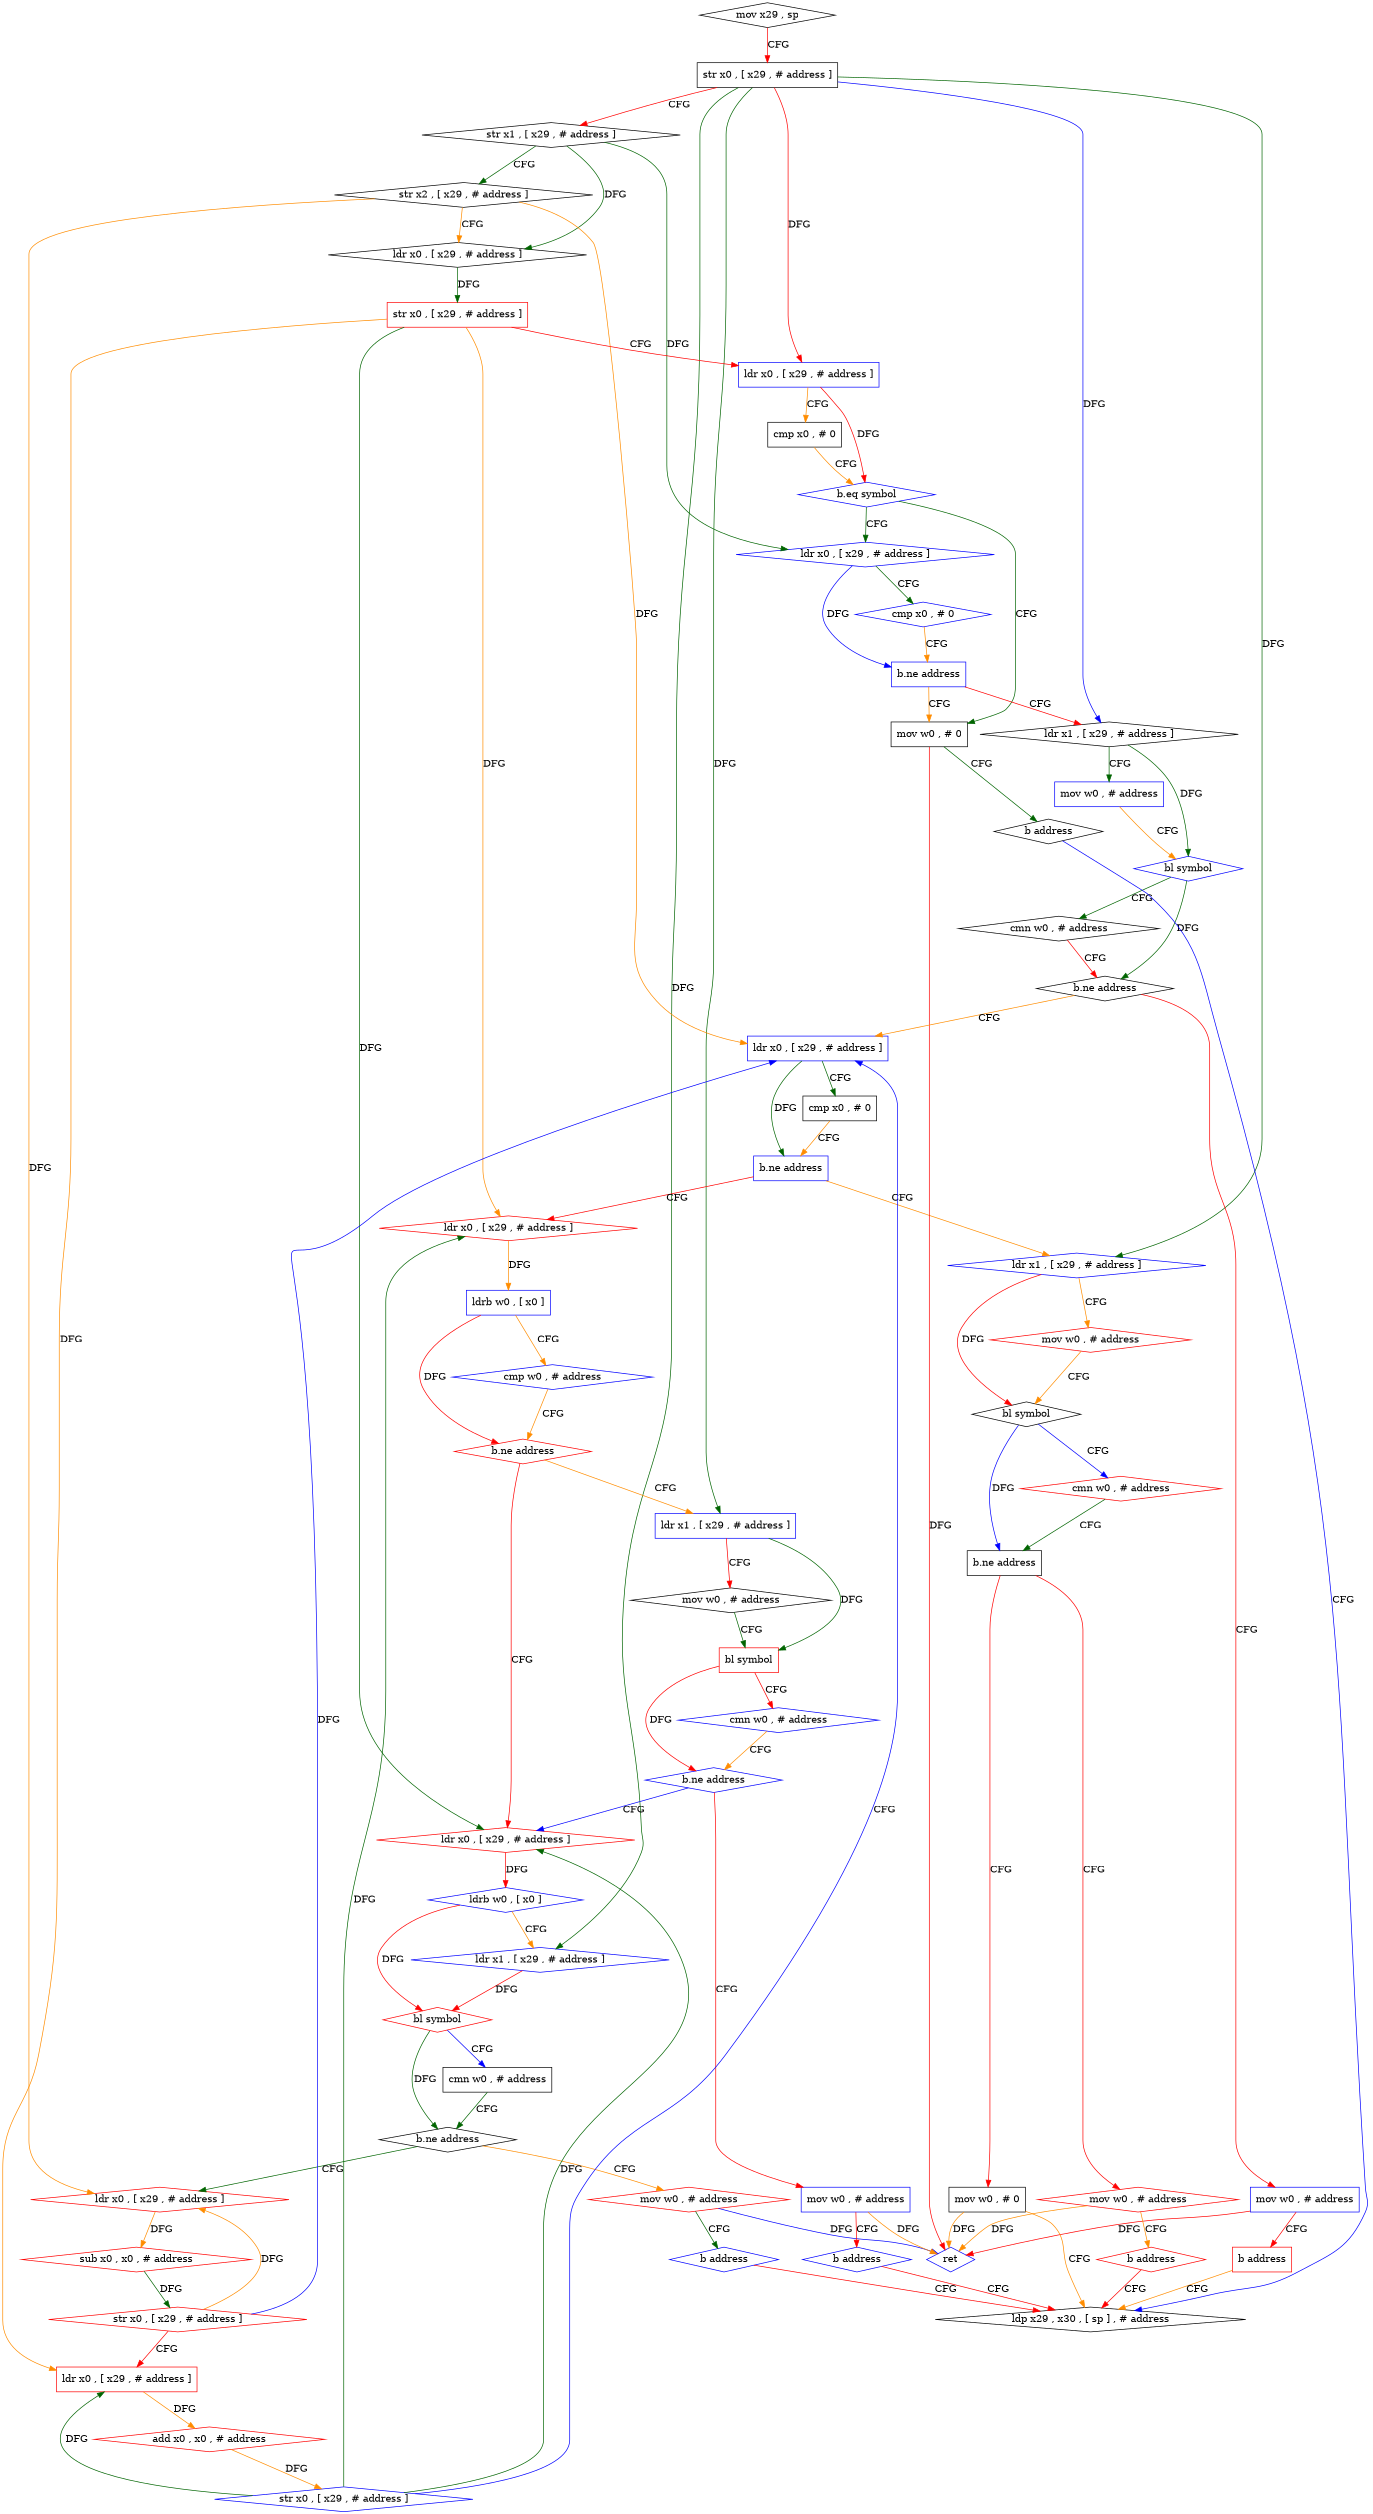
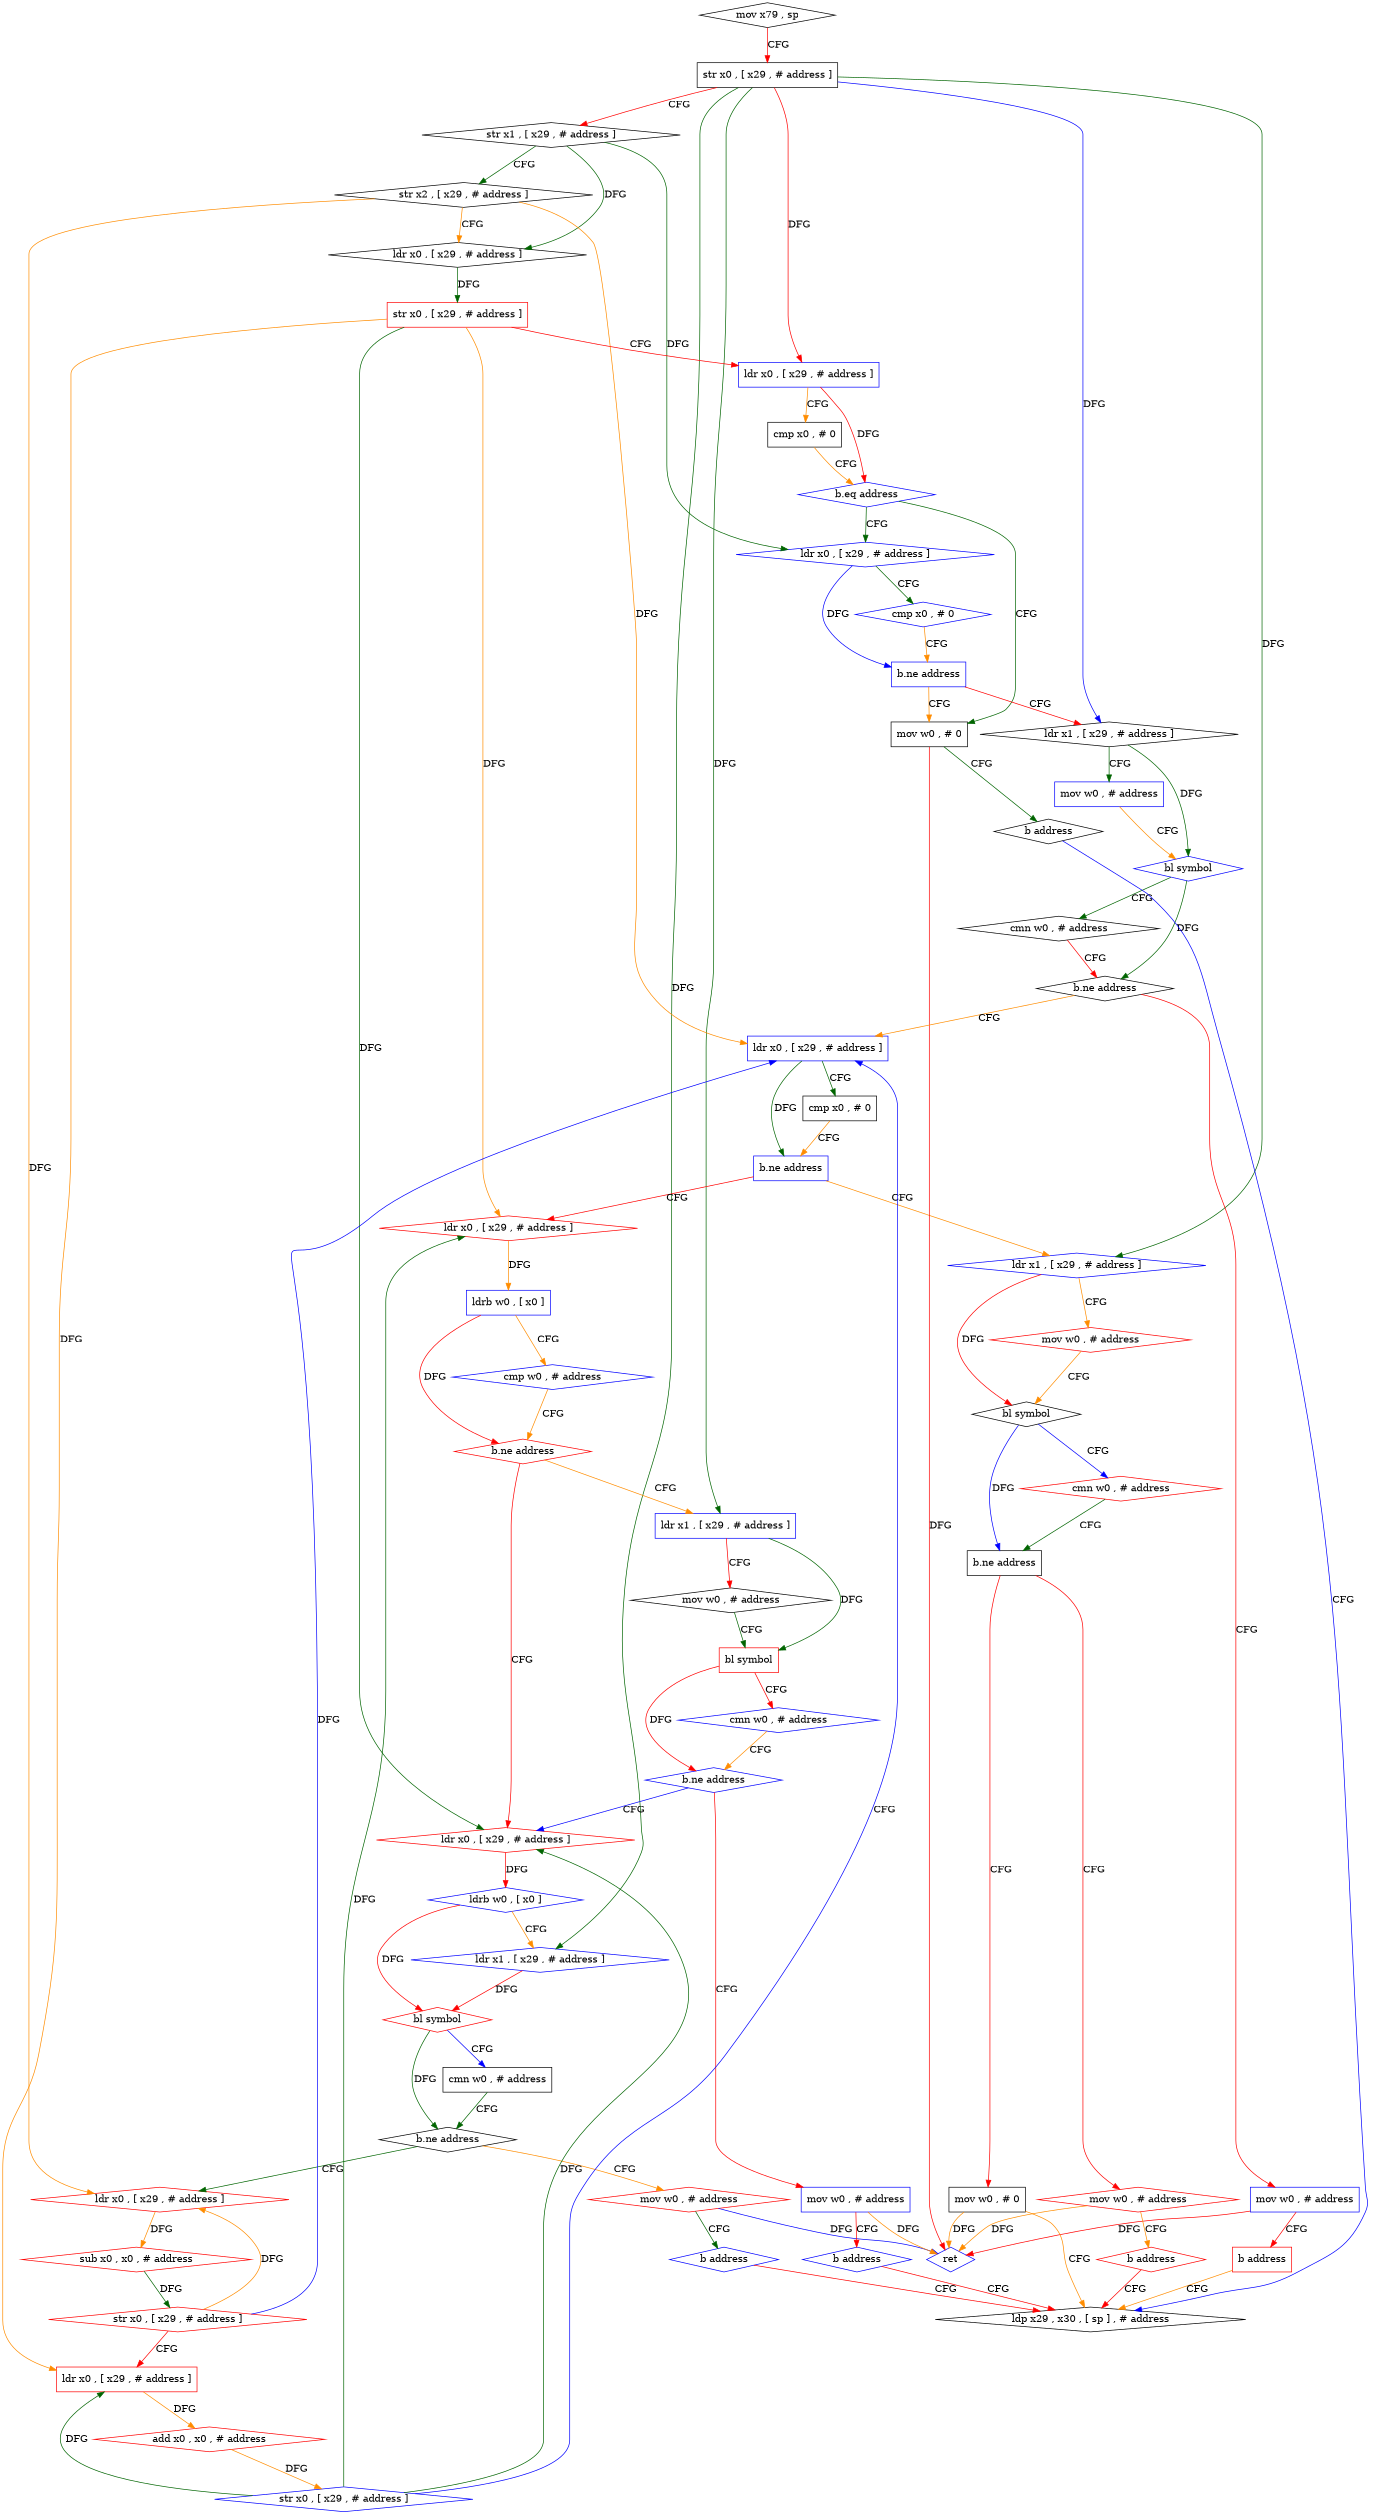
  digraph {
    node [color=blue shape=diamond]
    edge [color=darkorange]
-   n1 [color=black label="mov x29 , sp"]
+   n1 [color=black label="mov x79 , sp"]
    n2 [color=black label="str x0 , [ x29 , # address ]" shape=box]
    n3 [color=black label="str x1 , [ x29 , # address ]"]
    n4 [label="ldr x0 , [ x29 , # address ]" shape=box]
    n5 [color=black label="ldr x1 , [ x29 , # address ]"]
    n6 [label="ldr x1 , [ x29 , # address ]"]
    n7 [label="ldr x1 , [ x29 , # address ]" shape=box]
    n8 [label="ldr x1 , [ x29 , # address ]"]
    n9 [color=black label="str x2 , [ x29 , # address ]"]
    n10 [color=black label="ldr x0 , [ x29 , # address ]"]
    n11 [label="ldr x0 , [ x29 , # address ]"]
    n12 [color=black label="cmp x0 , # 0" shape=box]
-   n13 [label="b.eq symbol"]
+   n13 [label="b.eq address"]
    n14 [label="mov w0 , # address" shape=box]
    n15 [label="bl symbol"]
    n16 [color=red label="mov w0 , # address"]
    n17 [color=black label="bl symbol"]
    n18 [color=black label="mov w0 , # address"]
    n19 [color=red label="bl symbol" shape=box]
    n20 [color=red label="bl symbol"]
    n21 [label="ldr x0 , [ x29 , # address ]" shape=box]
    n22 [color=red label="ldr x0 , [ x29 , # address ]"]
    n23 [color=red label="str x0 , [ x29 , # address ]" shape=box]
    n24 [label="cmp x0 , # 0"]
    n25 [label="b.ne address" shape=box]
    n26 [color=black label="cmp x0 , # 0" shape=box]
    n27 [label="b.ne address" shape=box]
    n28 [color=red label="sub x0 , x0 , # address"]
    n29 [color=red label="ldr x0 , [ x29 , # address ]"]
    n30 [color=red label="ldr x0 , [ x29 , # address ]"]
    n31 [color=red label="ldr x0 , [ x29 , # address ]" shape=box]
    n32 [label="ldrb w0 , [ x0 ]" shape=box]
    n33 [label="ldrb w0 , [ x0 ]"]
    n34 [color=red label="add x0 , x0 , # address"]
    n35 [color=black label="mov w0 , # 0" shape=box]
    n36 [color=black label="b address"]
    n37 [label=ret]
    n38 [color=black label="ldp x29 , x30 , [ sp ] , # address"]
    n39 [color=black label="cmn w0 , # address"]
    n40 [color=black label="b.ne address"]
    n41 [label="mov w0 , # address" shape=box]
    n42 [color=red label="b address" shape=box]
    n43 [label="cmp w0 , # address"]
    n44 [color=red label="b.ne address"]
    n45 [color=red label="cmn w0 , # address"]
    n46 [color=black label="b.ne address" shape=box]
    n47 [label="cmn w0 , # address"]
    n48 [label="b.ne address"]
    n49 [color=black label="mov w0 , # 0" shape=box]
    n50 [color=red label="mov w0 , # address"]
    n51 [color=red label="b address"]
    n52 [color=black label="cmn w0 , # address" shape=box]
    n53 [color=black label="b.ne address"]
    n54 [color=red label="mov w0 , # address"]
    n55 [label="b address"]
    n56 [color=red label="str x0 , [ x29 , # address ]"]
    n57 [label="mov w0 , # address" shape=box]
    n58 [label="b address"]
    n59 [label="str x0 , [ x29 , # address ]"]
    n1 -> n2 [color=red label=CFG]
    n2 -> n3 [color=red label=CFG]
    n2 -> n4 [color=red label=DFG]
    n2 -> n5 [color=blue label=DFG]
    n2 -> n6 [color=darkgreen label=DFG]
    n2 -> n7 [color=darkgreen label=DFG]
    n2 -> n8 [color=darkgreen label=DFG]
    n3 -> n9 [color=darkgreen label=CFG]
    n3 -> n10 [color=darkgreen label=DFG]
    n3 -> n11 [color=darkgreen label=DFG]
    n4 -> n12 [label=CFG]
    n4 -> n13 [color=red label=DFG]
    n5 -> n14 [color=darkgreen label=CFG]
    n5 -> n15 [color=darkgreen label=DFG]
    n6 -> n16 [label=CFG]
    n6 -> n17 [color=red label=DFG]
    n7 -> n18 [color=red label=CFG]
    n7 -> n19 [color=darkgreen label=DFG]
    n8 -> n20 [color=red label=DFG]
    n9 -> n10 [label=CFG]
    n9 -> n21 [label=DFG]
    n9 -> n22 [label=DFG]
    n10 -> n23 [color=darkgreen label=DFG]
    n11 -> n24 [color=darkgreen label=CFG]
    n11 -> n25 [color=blue label=DFG]
    n12 -> n13 [label=CFG]
    n13 -> n11 [color=darkgreen label=CFG]
    n13 -> n35 [color=darkgreen label=CFG]
    n14 -> n15 [label=CFG]
    n15 -> n39 [color=darkgreen label=CFG]
    n15 -> n40 [color=darkgreen label=DFG]
    n16 -> n17 [label=CFG]
    n17 -> n45 [color=blue label=CFG]
    n17 -> n46 [color=blue label=DFG]
    n18 -> n19 [color=darkgreen label=CFG]
    n19 -> n47 [color=red label=CFG]
    n19 -> n48 [color=red label=DFG]
    n20 -> n52 [color=blue label=CFG]
    n20 -> n53 [color=darkgreen label=DFG]
    n21 -> n26 [color=darkgreen label=CFG]
    n21 -> n27 [color=darkgreen label=DFG]
    n22 -> n28 [label=DFG]
    n23 -> n4 [color=red label=CFG]
    n23 -> n29 [label=DFG]
    n23 -> n30 [color=darkgreen label=DFG]
    n23 -> n31 [label=DFG]
    n24 -> n25 [label=CFG]
    n25 -> n5 [color=red label=CFG]
    n25 -> n35 [label=CFG]
    n26 -> n27 [label=CFG]
    n27 -> n6 [label=CFG]
    n27 -> n29 [color=red label=CFG]
    n28 -> n56 [color=darkgreen label=DFG]
    n29 -> n32 [label=DFG]
    n30 -> n33 [color=red label=DFG]
    n31 -> n34 [label=DFG]
    n32 -> n43 [label=CFG]
    n32 -> n44 [color=red label=DFG]
    n33 -> n8 [label=CFG]
    n33 -> n20 [color=red label=DFG]
    n34 -> n59 [label=DFG]
    n35 -> n36 [color=darkgreen label=CFG]
    n35 -> n37 [color=red label=DFG]
    n36 -> n38 [color=blue label=CFG]
    n39 -> n40 [color=red label=CFG]
    n40 -> n21 [label=CFG]
    n40 -> n41 [color=red label=CFG]
    n41 -> n37 [color=red label=DFG]
    n41 -> n42 [color=red label=CFG]
    n42 -> n38 [label=CFG]
    n43 -> n44 [label=CFG]
    n44 -> n7 [label=CFG]
    n44 -> n30 [color=red label=CFG]
    n45 -> n46 [color=darkgreen label=CFG]
    n46 -> n49 [color=red label=CFG]
    n46 -> n50 [color=red label=CFG]
    n47 -> n48 [label=CFG]
    n48 -> n30 [color=blue label=CFG]
    n48 -> n57 [color=red label=CFG]
    n49 -> n37 [label=DFG]
    n49 -> n38 [label=CFG]
    n50 -> n37 [label=DFG]
    n50 -> n51 [label=CFG]
    n51 -> n38 [color=red label=CFG]
    n52 -> n53 [color=darkgreen label=CFG]
    n53 -> n22 [color=darkgreen label=CFG]
    n53 -> n54 [label=CFG]
    n54 -> n37 [color=blue label=DFG]
    n54 -> n55 [color=darkgreen label=CFG]
    n55 -> n38 [color=red label=CFG]
    n56 -> n21 [color=blue label=DFG]
    n56 -> n22 [label=DFG]
    n56 -> n31 [color=red label=CFG]
    n57 -> n37 [label=DFG]
    n57 -> n58 [color=red label=CFG]
    n58 -> n38 [color=red label=CFG]
    n59 -> n21 [color=blue label=CFG]
    n59 -> n29 [color=darkgreen label=DFG]
    n59 -> n30 [color=darkgreen label=DFG]
    n59 -> n31 [color=darkgreen label=DFG]
  }
